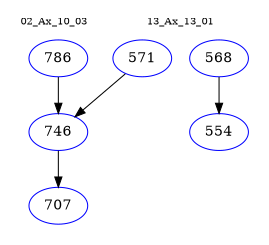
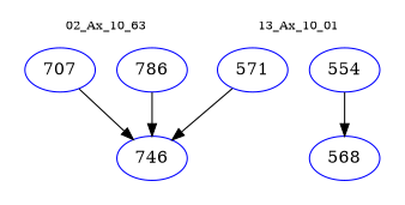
  digraph {
    node [color=blue]
    edge [color=black]
    n1 [label=786]
    n2 [label=746]
    n3 [label=707]
    n4 [label=571]
    n5 [label=554]
    n6 [label=568]
    subgraph cluster_1 {
      color=white
      fontsize=10
-     label="02_Ax_10_03"
+     label="02_Ax_10_63"
      n1
      n2
      n3
    }
    subgraph cluster_2 {
      color=white
      fontsize=10
-     label="13_Ax_13_01"
+     label="13_Ax_10_01"
      n4
      n5
      n6
    }
    n1 -> n2
-   n2 -> n3
+   n3 -> n2
    n4 -> n2
-   n6 -> n5
+   n5 -> n6
  }
